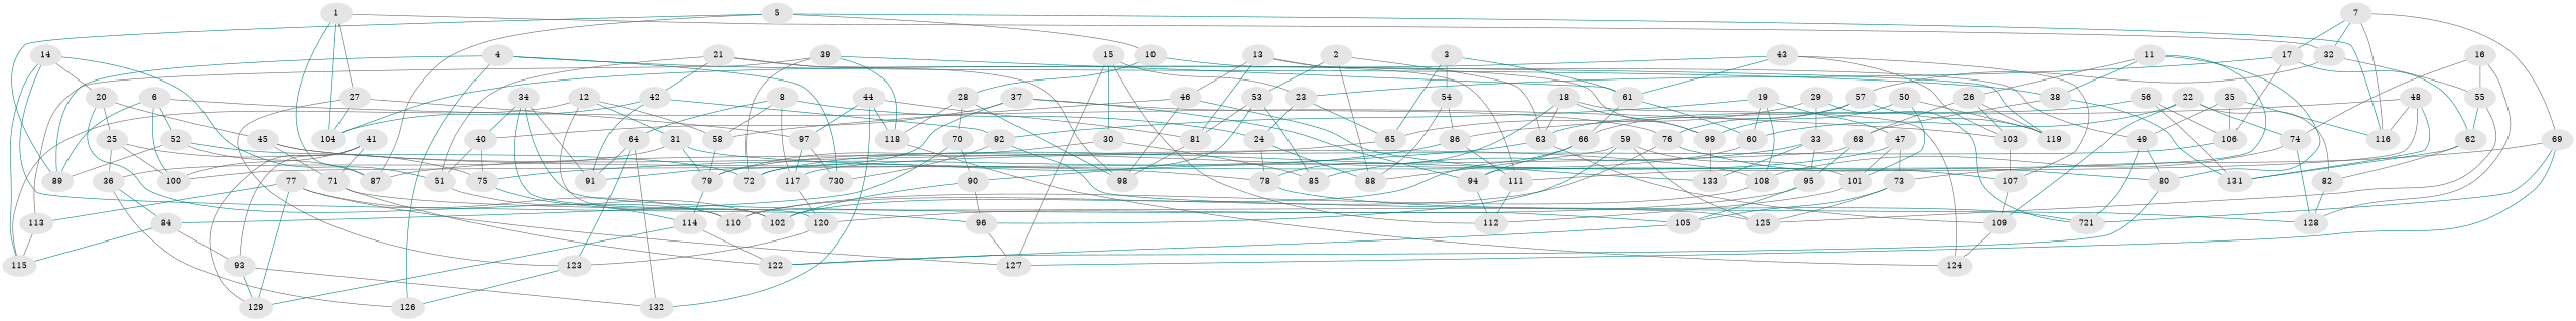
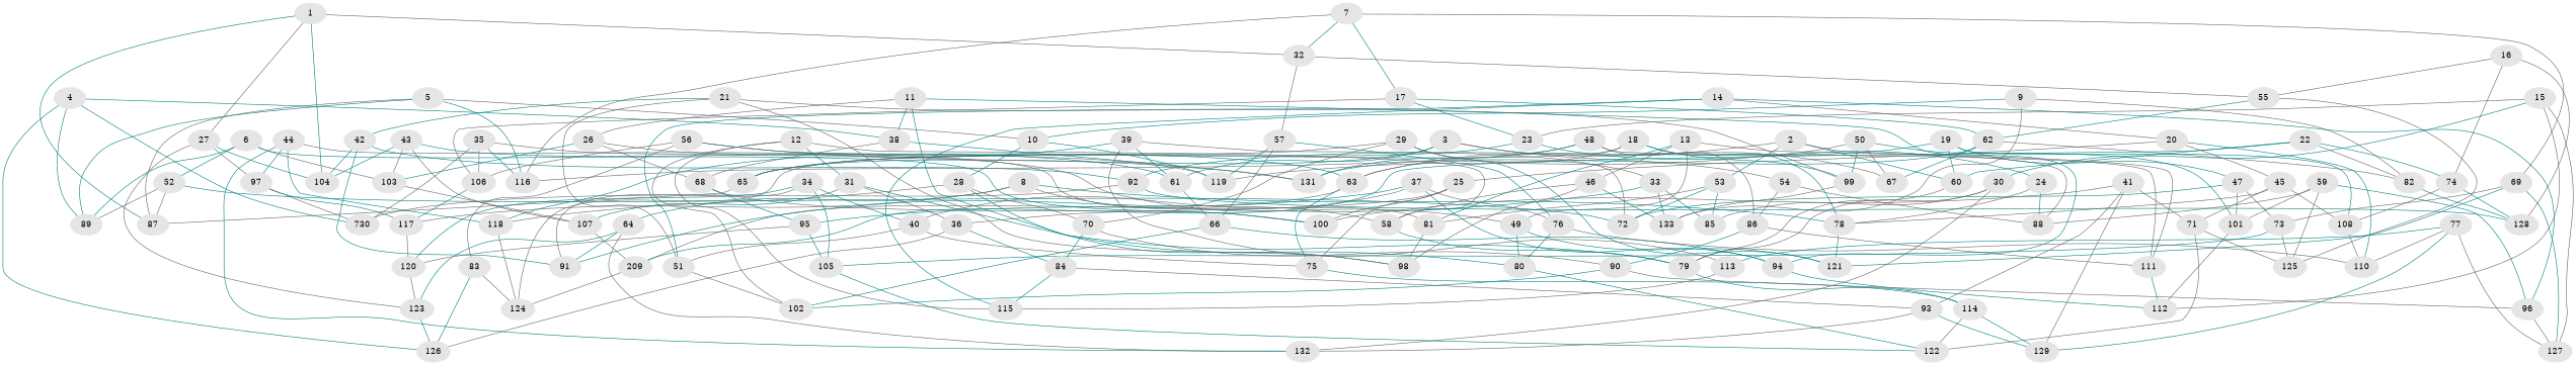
  graph {
    node [color=gray90 style=filled]
    edge [color=gray40]
    1
    27
    32
    87
    104
    97
    123
    55
    57
    2
    53
    60
    63
    88
    81
    85
    72
    79
-   109
+   109 [label=209]
    75
    3
    54
    61
    65
+   67
    86
    66
    4
    38
    89
    126
    n32 [label=730]
    68
    131
    5
    10
    116
    28
    119
    6
    52
    100
    103
    107
    7
    17
    69
    23
    62
    106
    127
-   121 [label=721]
+   121
    73
    8
    24
    58
    64
    117
    78
    132
    91
    120
+   9
    82
    133
    16
    74
    128
    98
    70
    118
    11
    26
    80
    94
    122
    112
    12
    31
    102
    115
    36
    13
    46
    49
    111
    14
    20
    51
    96
    25
    45
    110
    15
    30
    125
    108
    18
    99
    124
    19
    47
    92
    101
    71
    21
    42
    22
    84
    114
    95
    90
    29
    33
    76
    105
    34
    40
    35
    93
    37
    39
    113
    41
    129
    43
    44
    48
    50
    56
+   83
    59
    77
    1 -- 27
    1 -- 32
    1 -- 87 [color=teal]
    1 -- 104 [color=teal]
    27 -- 104 [color=teal]
    27 -- 97
    27 -- 123
    32 -- 55
    32 -- 57
    97 -- n32
    97 -- 117 [color=teal]
    123 -- 126 [color=teal]
    55 -- 62 [color=teal]
    55 -- 125
    57 -- 66
    57 -- 119 [color=teal]
    57 -- 76 [color=teal]
    2 -- 53 [color=teal]
-   61 -- 60 [color=teal]
+   2 -- 60 [color=teal]
    2 -- 63
    2 -- 88
    53 -- 81
    53 -- 85 [color=teal]
    53 -- 72 [color=teal]
    60 -- 79
    63 -- 109
    63 -- 75 [color=teal]
    81 -- 98
    79 -- 114 [color=teal]
    109 -- 124
    75 -- 114 [color=teal]
    3 -- 54
    3 -- 61 [color=teal]
    3 -- 65 [color=teal]
+   3 -- 67
    54 -- 88
    54 -- 86
    61 -- 66
    65 -- 87
    86 -- 111
    86 -- 90 [color=teal]
    66 -- 94 [color=teal]
    66 -- 102 [color=teal]
    4 -- 38 [color=teal]
    4 -- 89 [color=teal]
    4 -- 126 [color=teal]
    4 -- n32 [color=teal]
    38 -- 68
    38 -- 131 [color=teal]
    68 -- 100
    68 -- 95 [color=teal]
    5 -- 87
    5 -- 89 [color=teal]
    5 -- 10
    5 -- 116 [color=teal]
    10 -- 28 [color=teal]
    10 -- 119 [color=teal]
    28 -- 98 [color=teal]
    28 -- 70
    28 -- 118
    6 -- 89 [color=teal]
    6 -- 52 [color=teal]
    6 -- 100 [color=teal]
    6 -- 103
    52 -- 87
    52 -- 72 [color=teal]
    52 -- 89
    103 -- 107
    107 -- 109
    7 -- 32 [color=teal]
    7 -- 116
    7 -- 17 [color=teal]
    7 -- 69
    17 -- 23 [color=teal]
    17 -- 62 [color=teal]
    17 -- 106
    69 -- 127 [color=teal]
    69 -- 121 [color=teal]
    69 -- 73
    23 -- 65 [color=teal]
    23 -- 24 [color=teal]
+   62 -- 67 [color=teal]
    62 -- 131 [color=teal]
    62 -- 82
    106 -- 117 [color=teal]
    73 -- 125
    73 -- 105 [color=teal]
-   8 -- 24 [color=teal]
+   8 -- 78 [color=teal]
    8 -- 58
    8 -- 64 [color=teal]
    8 -- 117
    24 -- 88 [color=teal]
    24 -- 78
    58 -- 79 [color=teal]
    64 -- 123 [color=teal]
    64 -- 132
    64 -- 91 [color=teal]
    117 -- 120
    78 -- 121 [color=teal]
    120 -- 123
+   9 -- 10 [color=teal]
+   9 -- 82
+   9 -- 133
    82 -- 128 [color=teal]
    16 -- 55
    16 -- 74
    16 -- 128
    74 -- 128 [color=teal]
    74 -- 108
    70 -- 84 [color=teal]
    70 -- 90
    118 -- 124
    11 -- 38 [color=teal]
    11 -- 26
    11 -- 80 [color=teal]
    11 -- 94 [color=teal]
    26 -- 68
    26 -- 119
    26 -- 103 [color=teal]
    80 -- 122 [color=teal]
    94 -- 112 [color=teal]
    12 -- 58
    12 -- 31 [color=teal]
    12 -- 102
    12 -- 115
    31 -- 79 [color=teal]
    31 -- 107 [color=teal]
    31 -- 36
    36 -- 126
    36 -- 84 [color=teal]
    13 -- 81 [color=teal]
    13 -- 46
    13 -- 49
    13 -- 111
    46 -- 58
    46 -- 133 [color=teal]
    46 -- 98
    49 -- 121 [color=teal]
    49 -- 80 [color=teal]
    111 -- 112 [color=teal]
    14 -- 115 [color=teal]
    14 -- 20
    14 -- 51 [color=teal]
    14 -- 96 [color=teal]
    20 -- 25
    20 -- 45
    20 -- 110 [color=teal]
    51 -- 102
    96 -- 127
    25 -- 75
    25 -- 100
    25 -- 36
    45 -- 78
    45 -- 108
    45 -- 71
    15 -- 23
    15 -- 127
    15 -- 112
    15 -- 30 [color=teal]
    30 -- 85
    30 -- 79
+   30 -- 132
    108 -- 110
    18 -- 63
    18 -- 78 [color=teal]
    18 -- 99 [color=teal]
    18 -- 124
    99 -- 133
    19 -- 60 [color=teal]
    19 -- 108 [color=teal]
    19 -- 47 [color=teal]
    19 -- 92 [color=teal]
    47 -- 72 [color=teal]
    47 -- 73
    47 -- 101
    92 -- n32
    92 -- 128 [color=teal]
    101 -- 112
    71 -- 122
    71 -- 125
    21 -- 98
    21 -- 51
    21 -- 99
    21 -- 42 [color=teal]
    42 -- 104 [color=teal]
    42 -- 91 [color=teal]
    42 -- 92 [color=teal]
    22 -- 60 [color=teal]
    22 -- 109 [color=teal]
    22 -- 82
    22 -- 74 [color=teal]
    84 -- 115 [color=teal]
    84 -- 93
    114 -- 122
    114 -- 129 [color=teal]
    95 -- 120
    95 -- 105 [color=teal]
    90 -- 102 [color=teal]
    90 -- 96
    29 -- 65
    29 -- 121 [color=teal]
+   29 -- 70
    29 -- 33
    33 -- 85 [color=teal]
    33 -- 133 [color=teal]
    33 -- 95 [color=teal]
    76 -- 80 [color=teal]
    76 -- 110
    105 -- 122 [color=teal]
    34 -- 91
    34 -- 120 [color=teal]
    34 -- 105 [color=teal]
    34 -- 40 [color=teal]
    40 -- 75
    40 -- 51
+   35 -- n32
    35 -- 116 [color=teal]
    35 -- 106
    35 -- 49
    93 -- 132
    93 -- 129 [color=teal]
    37 -- 91 [color=teal]
    37 -- 94 [color=teal]
    37 -- 76
    37 -- 40
    39 -- 72
    39 -- 61 [color=teal]
    39 -- 118 [color=teal]
    39 -- 113
    113 -- 115
    41 -- 100
    41 -- 71
    41 -- 93
    41 -- 129
    43 -- 104 [color=teal]
    43 -- 61 [color=teal]
    43 -- 103
    43 -- 107
    44 -- 97 [color=teal]
    44 -- 81
    44 -- 132 [color=teal]
    44 -- 118 [color=teal]
    48 -- 86
    48 -- 131 [color=teal]
    48 -- 116
    48 -- 111
+   50 -- 67
    50 -- 119
    50 -- 99 [color=teal]
    50 -- 101 [color=teal]
    56 -- 63 [color=teal]
    56 -- 131
    56 -- 106
+   56 -- 83
+   83 -- 126 [color=teal]
+   83 -- 124
    59 -- 88
    59 -- 96 [color=teal]
    59 -- 125
    59 -- 101
    77 -- 127
    77 -- 110
    77 -- 113 [color=teal]
    77 -- 129 [color=teal]
  }
